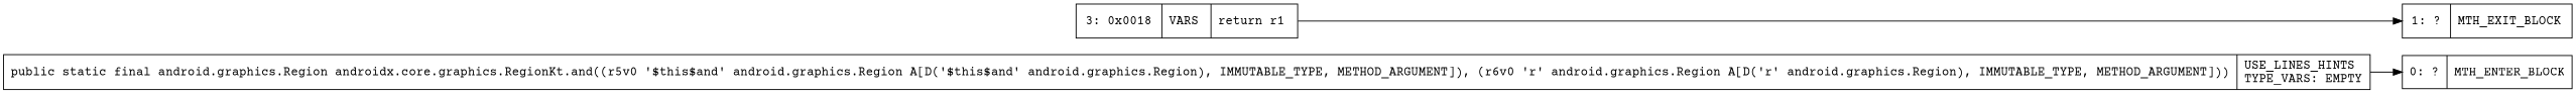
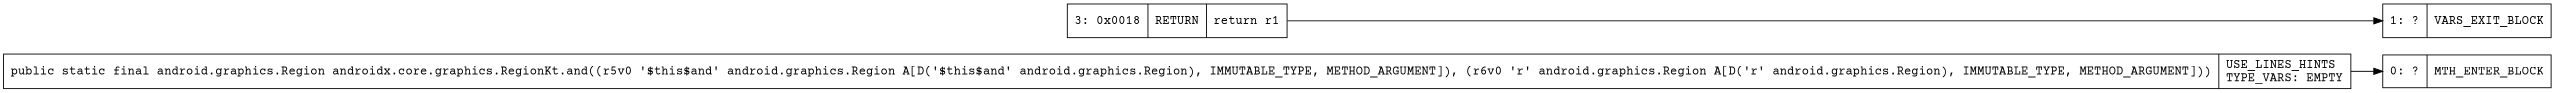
  digraph {
    fontname="Courier Prime"
    rankdir=LR
    node [fontname="Courier Prime" shape=record]
    edge [fontname="Courier Prime"]
    n1 [label="{0\:\ ?|MTH_ENTER_BLOCK\l}"]
-   n2 [label="{3\:\ 0x0018|VARS\l|return r1\l}"]
-   n3 [label="{1\:\ ?|MTH_EXIT_BLOCK\l}"]
+   n2 [label="{3\:\ 0x0018|RETURN\l|return r1\l}"]
+   n3 [label="{1\:\ ?|VARS_EXIT_BLOCK\l}"]
    n4 [label="{public static final android.graphics.Region androidx.core.graphics.RegionKt.and((r5v0 '$this$and' android.graphics.Region A[D('$this$and' android.graphics.Region), IMMUTABLE_TYPE, METHOD_ARGUMENT]), (r6v0 'r' android.graphics.Region A[D('r' android.graphics.Region), IMMUTABLE_TYPE, METHOD_ARGUMENT]))  | USE_LINES_HINTS\lTYPE_VARS: EMPTY\l}"]
    n2 -> n3
    n4 -> n1
  }
